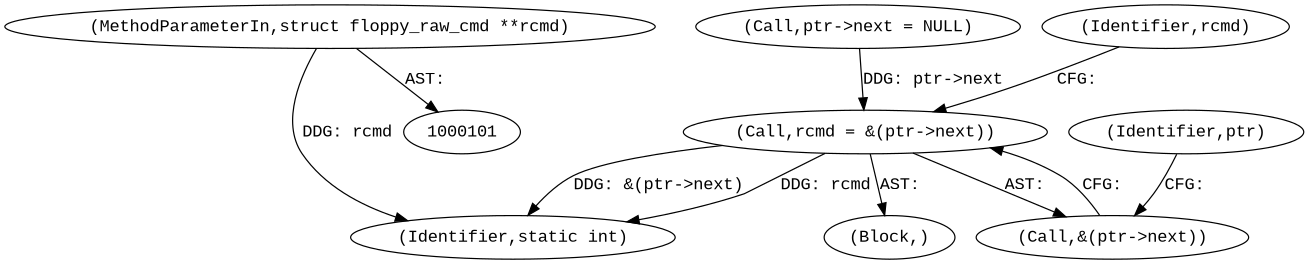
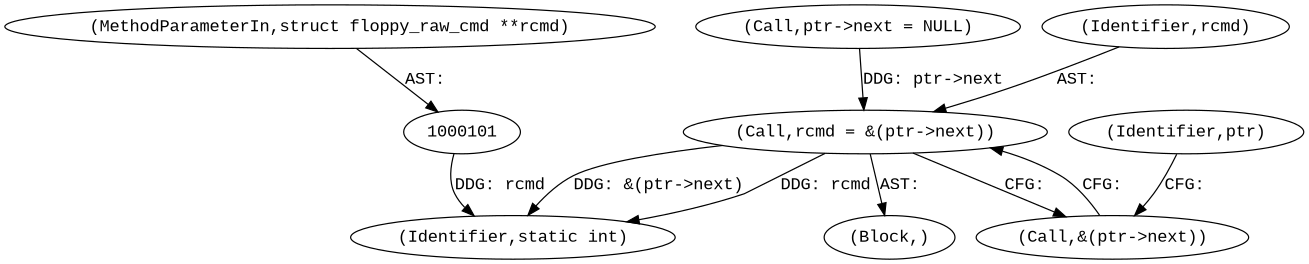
  digraph {
    fontname="Liberation Mono"
    node [fontname="Liberation Mono"]
    edge [fontname="Liberation Mono"]
    n1 [label="(MethodParameterIn,struct floppy_raw_cmd **rcmd)"]
    n2 [label="(Identifier,static int)"]
    1000101
    n4 [label="(Call,rcmd = &(ptr->next))"]
    n5 [label="(Block,)"]
    n6 [label="(Call,&(ptr->next))"]
    n7 [label="(Identifier,ptr)"]
    n8 [label="(Call,ptr->next = NULL)"]
    n9 [label="(Identifier,rcmd)"]
-   n1 -> n2 [label="DDG: rcmd"]
+   1000101 -> n2 [label="DDG: rcmd"]
    n1 -> 1000101 [label="AST: "]
    n4 -> n2 [label="DDG: &(ptr->next)"]
    n4 -> n2 [label="DDG: rcmd"]
    n4 -> n5 [label="AST: "]
-   n4 -> n6 [label="AST: "]
+   n4 -> n6 [label="CFG: "]
    n6 -> n4 [label="CFG: "]
    n7 -> n6 [label="CFG: "]
    n8 -> n4 [label="DDG: ptr->next"]
-   n9 -> n4 [label="CFG: "]
+   n9 -> n4 [label="AST: "]
  }
